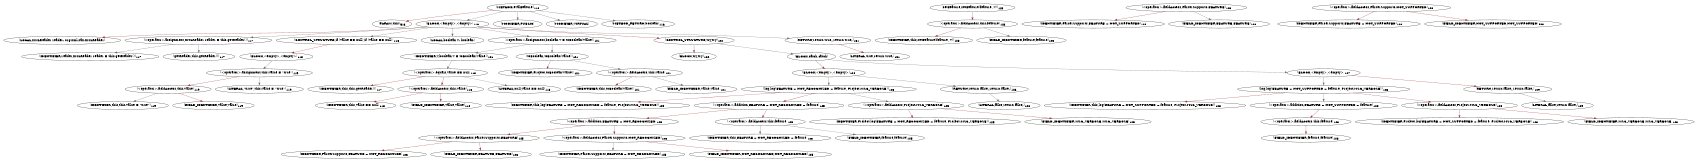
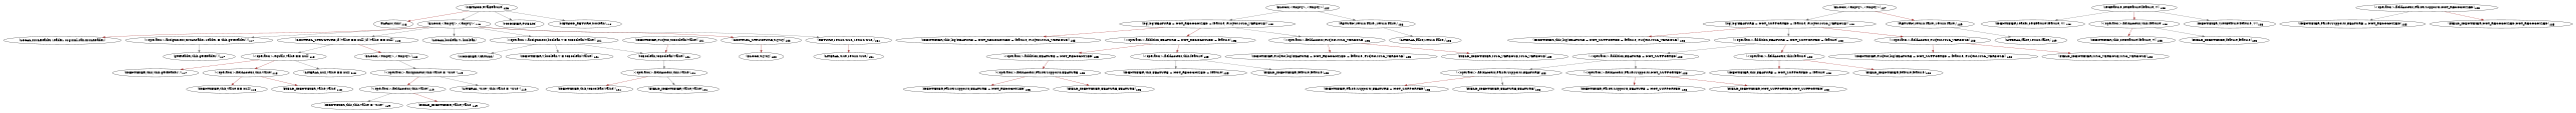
  digraph {
    edge [color=brown]
-   n1 [label=<(METHOD,evalFeature)<SUB>116</SUB>>]
-   n2 [label=<(PARAM,this)<SUB>516</SUB>>]
+   n1 [label=<(METHOD,evalFeature)<SUB>126</SUB>>]
+   n2 [label=<(PARAM,this)<SUB>116</SUB>>]
    n3 [label=<(BLOCK,&lt;empty&gt;,&lt;empty&gt;)<SUB>116</SUB>>]
    n4 [label=<(MODIFIER,PUBLIC)>]
    n5 [label=<(MODIFIER,VIRTUAL)>]
    n6 [label=<(METHOD_RETURN,boolean)<SUB>116</SUB>>]
    n7 [label=<(LOCAL,XMLReader reader: org.xml.sax.XMLReader)>]
    n8 [label=<(&lt;operator&gt;.assignment,XMLReader reader = this.getReader())<SUB>117</SUB>>]
    n9 [label=<(CONTROL_STRUCTURE,if (value == null),if (value == null))<SUB>118</SUB>>]
    n10 [label=<(LOCAL,boolean v: boolean)>]
    n11 [label=<(&lt;operator&gt;.assignment,boolean v = toBoolean(value))<SUB>121</SUB>>]
    n12 [label=<(CONTROL_STRUCTURE,try,try)<SUB>122</SUB>>]
    n13 [label=<(RETURN,return true;,return true;)<SUB>131</SUB>>]
-   n14 [label=<(IDENTIFIER,reader,XMLReader reader = this.getReader())<SUB>117</SUB>>]
    n15 [label=<(getReader,this.getReader())<SUB>117</SUB>>]
    n16 [label=<(&lt;operator&gt;.equals,value == null)<SUB>118</SUB>>]
    n17 [label=<(BLOCK,&lt;empty&gt;,&lt;empty&gt;)<SUB>118</SUB>>]
    n18 [label=<(IDENTIFIER,v,boolean v = toBoolean(value))<SUB>121</SUB>>]
    n19 [label=<(toBoolean,toBoolean(value))<SUB>121</SUB>>]
    n20 [label=<(BLOCK,try,try)<SUB>122</SUB>>]
-   n21 [label=<(BLOCK,catch,catch)>]
    n22 [label=<(LITERAL,true,return true;)<SUB>131</SUB>>]
    n23 [label=<(IDENTIFIER,this,this.getReader())<SUB>117</SUB>>]
    n24 [label=<(&lt;operator&gt;.fieldAccess,this.value)<SUB>118</SUB>>]
-   n25 [label=<(LITERAL,null,value == null)<SUB>118</SUB>>]
+   n25 [label=<(LITERAL,null,value == null)<SUB>618</SUB>>]
    n26 [label=<(&lt;operator&gt;.assignment,this.value = &quot;true&quot;)<SUB>119</SUB>>]
    n27 [label=<(IDENTIFIER,this,value == null)<SUB>118</SUB>>]
    n28 [label=<(FIELD_IDENTIFIER,value,value)<SUB>118</SUB>>]
    n29 [label=<(&lt;operator&gt;.fieldAccess,this.value)<SUB>119</SUB>>]
    n30 [label=<(LITERAL,&quot;true&quot;,this.value = &quot;true&quot;)<SUB>119</SUB>>]
    n31 [label=<(IDENTIFIER,this,this.value = &quot;true&quot;)<SUB>119</SUB>>]
    n32 [label=<(FIELD_IDENTIFIER,value,value)<SUB>119</SUB>>]
    n33 [label=<(IDENTIFIER,Project,toBoolean(value))<SUB>121</SUB>>]
    n34 [label=<(&lt;operator&gt;.fieldAccess,this.value)<SUB>121</SUB>>]
    n35 [label=<(IDENTIFIER,this,toBoolean(value))<SUB>121</SUB>>]
    n36 [label=<(FIELD_IDENTIFIER,value,value)<SUB>121</SUB>>]
    n37 [label=<(BLOCK,&lt;empty&gt;,&lt;empty&gt;)<SUB>124</SUB>>]
    n38 [label=<(BLOCK,&lt;empty&gt;,&lt;empty&gt;)<SUB>127</SUB>>]
    n39 [label=<(setFeature,setFeature(feature, v))<SUB>123</SUB>>]
+   n40 [label=<(IDENTIFIER,reader,setFeature(feature, v))<SUB>123</SUB>>]
    n41 [label=<(&lt;operator&gt;.fieldAccess,this.feature)<SUB>123</SUB>>]
+   n42 [label=<(IDENTIFIER,v,setFeature(feature, v))<SUB>123</SUB>>]
    n43 [label=<(IDENTIFIER,this,setFeature(feature, v))<SUB>123</SUB>>]
    n44 [label=<(FIELD_IDENTIFIER,feature,feature)<SUB>123</SUB>>]
    n45 [label=<(log,log(FEATURE + NOT_RECOGNIZED + feature, Project.MSG_VERBOSE))<SUB>125</SUB>>]
    n46 [label=<(RETURN,return false;,return false;)<SUB>126</SUB>>]
    n47 [label=<(log,log(FEATURE + NOT_SUPPORTED + feature, Project.MSG_VERBOSE))<SUB>128</SUB>>]
    n48 [label=<(RETURN,return false;,return false;)<SUB>129</SUB>>]
    n49 [label=<(IDENTIFIER,this,log(FEATURE + NOT_RECOGNIZED + feature, Project.MSG_VERBOSE))<SUB>125</SUB>>]
    n50 [label=<(&lt;operator&gt;.addition,FEATURE + NOT_RECOGNIZED + feature)<SUB>125</SUB>>]
    n51 [label=<(&lt;operator&gt;.fieldAccess,Project.MSG_VERBOSE)<SUB>125</SUB>>]
    n52 [label=<(LITERAL,false,return false;)<SUB>126</SUB>>]
    n53 [label=<(&lt;operator&gt;.addition,FEATURE + NOT_RECOGNIZED)<SUB>125</SUB>>]
    n54 [label=<(&lt;operator&gt;.fieldAccess,this.feature)<SUB>125</SUB>>]
    n55 [label=<(IDENTIFIER,Project,log(FEATURE + NOT_RECOGNIZED + feature, Project.MSG_VERBOSE))<SUB>125</SUB>>]
    n56 [label=<(FIELD_IDENTIFIER,MSG_VERBOSE,MSG_VERBOSE)<SUB>125</SUB>>]
    n57 [label=<(&lt;operator&gt;.fieldAccess,ParserSupports.FEATURE)<SUB>125</SUB>>]
    n58 [label=<(&lt;operator&gt;.fieldAccess,ParserSupports.NOT_RECOGNIZED)<SUB>125</SUB>>]
    n59 [label=<(IDENTIFIER,this,FEATURE + NOT_RECOGNIZED + feature)<SUB>125</SUB>>]
    n60 [label=<(FIELD_IDENTIFIER,feature,feature)<SUB>125</SUB>>]
    n61 [label=<(IDENTIFIER,ParserSupports,FEATURE + NOT_RECOGNIZED)<SUB>125</SUB>>]
    n62 [label=<(FIELD_IDENTIFIER,FEATURE,FEATURE)<SUB>125</SUB>>]
    n63 [label=<(IDENTIFIER,ParserSupports,FEATURE + NOT_RECOGNIZED)<SUB>125</SUB>>]
    n64 [label=<(FIELD_IDENTIFIER,NOT_RECOGNIZED,NOT_RECOGNIZED)<SUB>125</SUB>>]
    n65 [label=<(IDENTIFIER,this,log(FEATURE + NOT_SUPPORTED + feature, Project.MSG_VERBOSE))<SUB>128</SUB>>]
    n66 [label=<(&lt;operator&gt;.addition,FEATURE + NOT_SUPPORTED + feature)<SUB>128</SUB>>]
    n67 [label=<(&lt;operator&gt;.fieldAccess,Project.MSG_VERBOSE)<SUB>128</SUB>>]
    n68 [label=<(LITERAL,false,return false;)<SUB>129</SUB>>]
+   n69 [label=<(&lt;operator&gt;.addition,FEATURE + NOT_SUPPORTED)<SUB>128</SUB>>]
    n70 [label=<(&lt;operator&gt;.fieldAccess,this.feature)<SUB>128</SUB>>]
    n71 [label=<(IDENTIFIER,Project,log(FEATURE + NOT_SUPPORTED + feature, Project.MSG_VERBOSE))<SUB>128</SUB>>]
    n72 [label=<(FIELD_IDENTIFIER,MSG_VERBOSE,MSG_VERBOSE)<SUB>128</SUB>>]
    n73 [label=<(&lt;operator&gt;.fieldAccess,ParserSupports.FEATURE)<SUB>128</SUB>>]
    n74 [label=<(&lt;operator&gt;.fieldAccess,ParserSupports.NOT_SUPPORTED)<SUB>128</SUB>>]
+   n75 [label=<(IDENTIFIER,this,FEATURE + NOT_SUPPORTED + feature)<SUB>128</SUB>>]
    n76 [label=<(FIELD_IDENTIFIER,feature,feature)<SUB>128</SUB>>]
    n77 [label=<(IDENTIFIER,ParserSupports,FEATURE + NOT_SUPPORTED)<SUB>128</SUB>>]
    n78 [label=<(FIELD_IDENTIFIER,FEATURE,FEATURE)<SUB>128</SUB>>]
    n79 [label=<(IDENTIFIER,ParserSupports,FEATURE + NOT_SUPPORTED)<SUB>128</SUB>>]
-   n80 [label=<(FIELD_IDENTIFIER,NOT_SUPPORTED,NOT_SUPPORTED)<SUB>528</SUB>>]
+   n80 [label=<(FIELD_IDENTIFIER,NOT_SUPPORTED,NOT_SUPPORTED)<SUB>128</SUB>>]
    n1 -> n2
    n1 -> n3 [color=gray40]
    n1 -> n4 [color=gray40]
-   n1 -> n5 [color=gray40]
+   n11 -> n5 [color=gray40]
    n1 -> n6 [color=gray40]
    n3 -> n7
    n3 -> n8 [color=gray40]
    n3 -> n9 [color=gray40]
    n3 -> n10 [color=gray40]
    n3 -> n11 [color=gray40]
    n3 -> n12
    n3 -> n13 [color=gray40]
-   n8 -> n14 [color=gray40]
    n8 -> n15 [color=gray40]
-   n18 -> n16 [color=gray40]
+   n9 -> n16 [color=gray40]
    n9 -> n17
    n11 -> n18 [color=gray40]
    n11 -> n19 [color=gray40]
    n12 -> n20
-   n12 -> n21 [color=gray40]
    n13 -> n22
    n16 -> n23
    n16 -> n24
    n16 -> n25 [color=gray40]
    n17 -> n26 [color=gray40]
-   n19 -> n33
+   n33 -> n19
    n19 -> n34 [color=gray40]
-   n21 -> n37
-   n21 -> n38 [color=gray40]
    n24 -> n27
    n24 -> n28
    n26 -> n29
    n26 -> n30 [color=gray40]
    n29 -> n31 [color=gray40]
    n29 -> n32
    n34 -> n35
    n34 -> n36 [color=gray40]
    n37 -> n45 [color=gray40]
    n37 -> n46 [color=gray40]
    n38 -> n47 [color=gray40]
    n38 -> n48
+   n39 -> n40 [color=gray40]
    n39 -> n41
+   n39 -> n42 [color=gray40]
    n41 -> n43
    n41 -> n44 [color=gray40]
    n45 -> n49
    n45 -> n50
    n45 -> n51 [color=gray40]
    n46 -> n52 [color=gray40]
    n47 -> n65
    n47 -> n66 [color=gray40]
    n47 -> n67
    n48 -> n68 [color=gray40]
    n50 -> n53
    n50 -> n54
    n51 -> n55
    n51 -> n56
    n53 -> n57
-   n53 -> n58
    n54 -> n59 [color=gray40]
    n54 -> n60 [color=gray40]
    n57 -> n61
    n57 -> n62
    n58 -> n63 [color=gray40]
    n58 -> n64
+   n66 -> n69 [color=gray40]
    n66 -> n70
    n67 -> n71
    n67 -> n72
+   n69 -> n73 [color=gray40]
+   n69 -> n74 [color=gray40]
+   n70 -> n75
    n70 -> n76
    n73 -> n77
    n73 -> n78 [color=gray40]
    n74 -> n79
    n74 -> n80
  }
